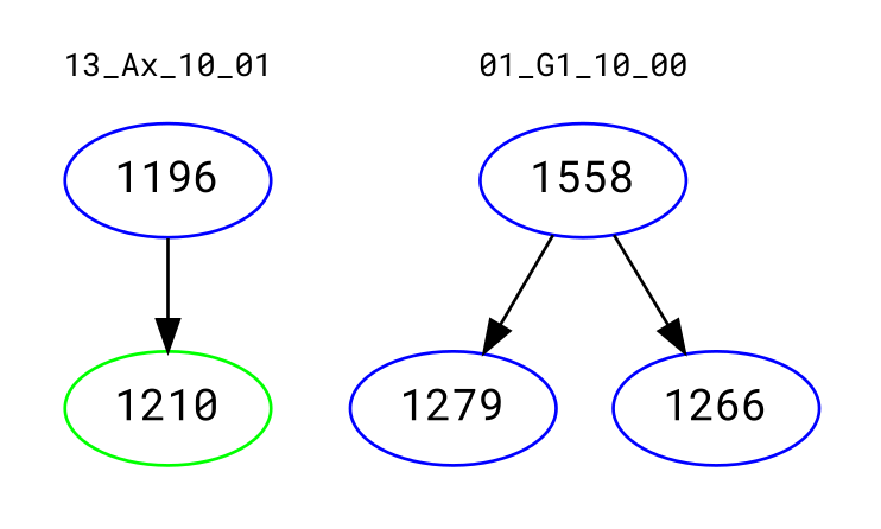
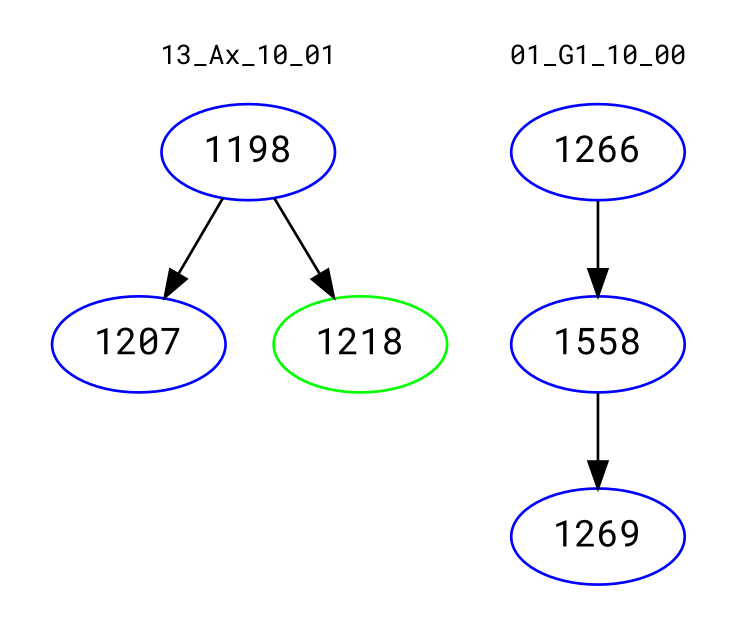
  digraph {
    fontname="Roboto Mono"
    node [color=blue fontname="Roboto Mono"]
    edge [color=black fontname="Roboto Mono"]
-   n1 [label=1196]
-   n3 [color=green label=1210]
+   n1 [label=1198]
+   n2 [label=1207]
+   n3 [color=green label=1218]
    n4 [label=1558]
-   n5 [label=1279]
+   n5 [label=1269]
    n6 [label=1266]
    subgraph cluster_1 {
      color=white
      fontsize=10
      label="13_Ax_10_01"
      n1
+     n2
      n3
    }
    subgraph cluster_2 {
      color=white
      fontsize=10
      label="01_G1_10_00"
      n4
      n5
      n6
    }
+   n1 -> n2
    n1 -> n3
    n4 -> n5
-   n4 -> n6
+   n6 -> n4
  }
